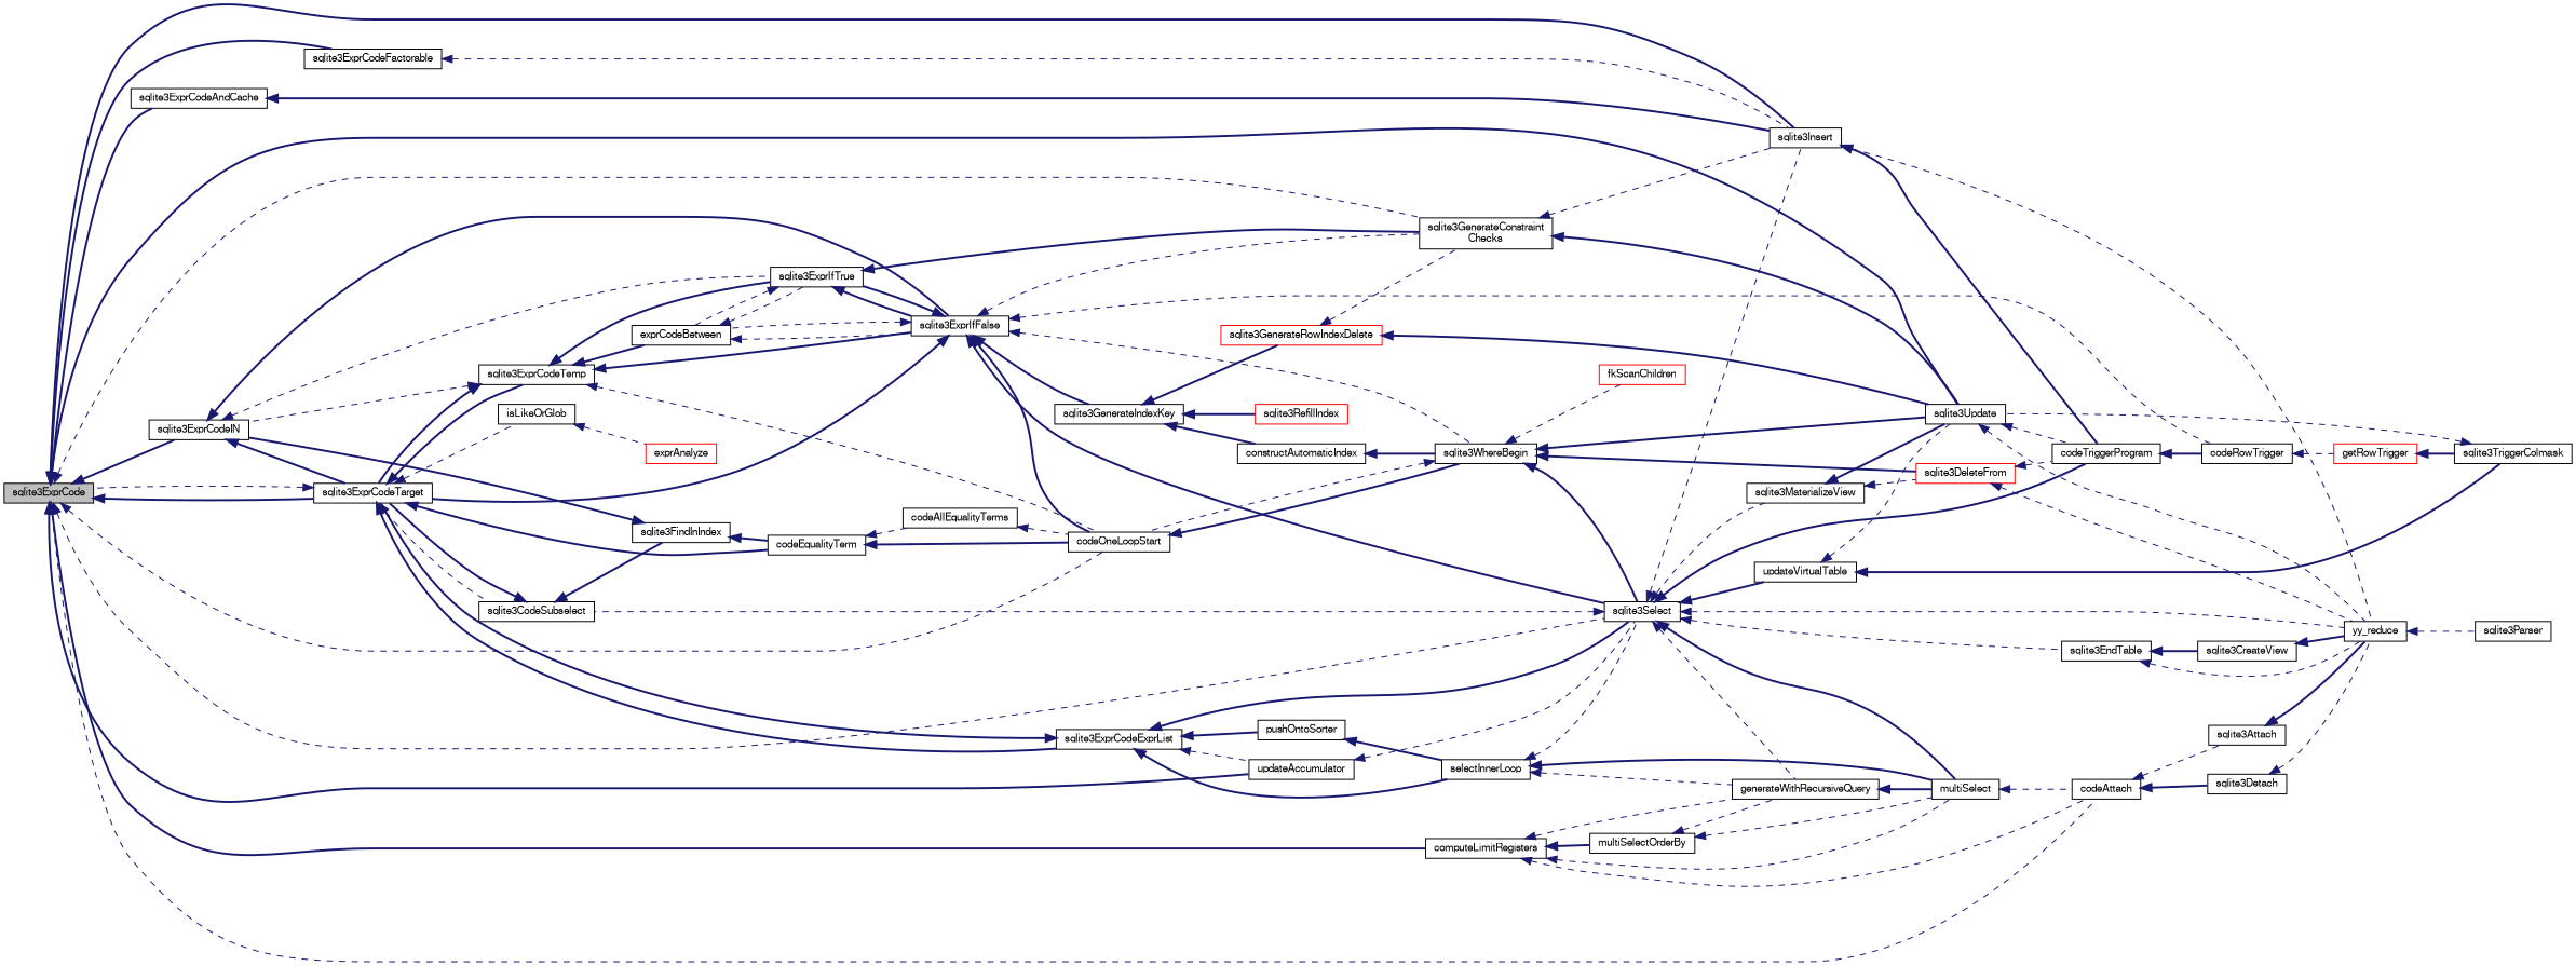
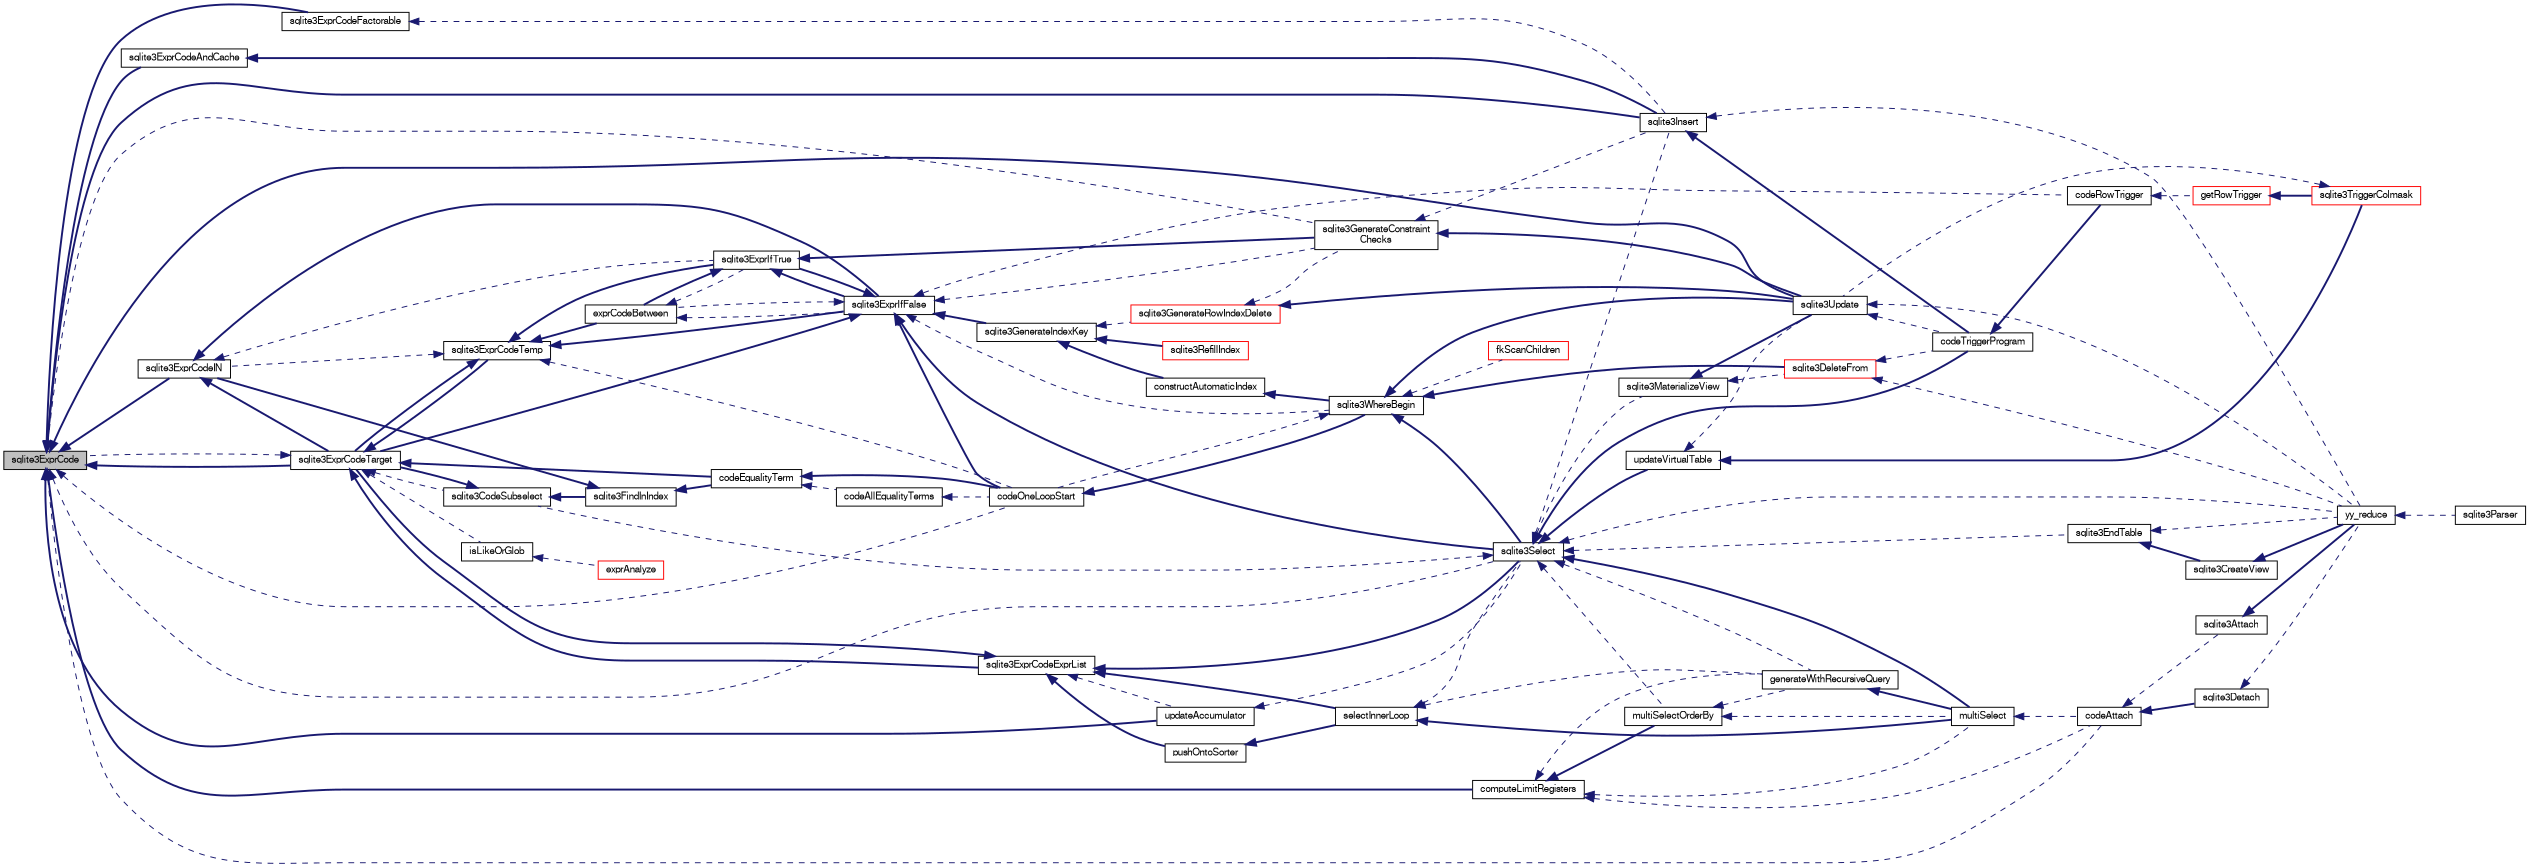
  digraph {
    rankdir=LR
    node [color=black fillcolor=white fontname=FreeSans fontsize=10 shape=record style=filled]
    edge [color=midnightblue dir=back fontname=FreeSans fontsize=10 labelfontname=FreeSans labelfontsize=10 style=bold]
    n1 [fillcolor=grey75 fontcolor=black height=0.2 label=sqlite3ExprCode width=0.4]
    n2 [height=0.2 label=sqlite3ExprCodeIN width=0.4]
    n3 [height=0.2 label=sqlite3ExprCodeTarget width=0.4]
    n4 [height=0.2 label=codeOneLoopStart width=0.4]
    n5 [height=0.2 label=sqlite3Update width=0.4]
    n6 [height=0.2 label=sqlite3Select width=0.4]
    n7 [height=0.2 label=sqlite3Insert width=0.4]
    n8 [height=0.2 label="sqlite3GenerateConstraint\lChecks" width=0.4]
    n9 [height=0.2 label=updateAccumulator width=0.4]
    n10 [height=0.2 label=sqlite3ExprCodeFactorable width=0.4]
    n11 [height=0.2 label=sqlite3ExprCodeAndCache width=0.4]
    n12 [height=0.2 label=codeAttach width=0.4]
    n13 [height=0.2 label=computeLimitRegisters width=0.4]
    n14 [height=0.2 label=sqlite3ExprIfTrue width=0.4]
    n15 [height=0.2 label=sqlite3ExprIfFalse width=0.4]
    n16 [height=0.2 label=sqlite3CodeSubselect width=0.4]
    n17 [height=0.2 label=codeEqualityTerm width=0.4]
    n18 [height=0.2 label=sqlite3ExprCodeTemp width=0.4]
    n19 [height=0.2 label=sqlite3ExprCodeExprList width=0.4]
    n20 [height=0.2 label=isLikeOrGlob width=0.4]
    n21 [height=0.2 label=sqlite3WhereBegin width=0.4]
    n22 [height=0.2 label=codeTriggerProgram width=0.4]
    n23 [height=0.2 label=yy_reduce width=0.4]
    n24 [height=0.2 label=sqlite3EndTable width=0.4]
    n25 [height=0.2 label=sqlite3MaterializeView width=0.4]
    n26 [height=0.2 label=generateWithRecursiveQuery width=0.4]
    n27 [height=0.2 label=multiSelect width=0.4]
    n28 [height=0.2 label=multiSelectOrderBy width=0.4]
    n29 [height=0.2 label=updateVirtualTable width=0.4]
    n30 [height=0.2 label=sqlite3Detach width=0.4]
    n31 [height=0.2 label=sqlite3Attach width=0.4]
    n32 [height=0.2 label=exprCodeBetween width=0.4]
    n33 [height=0.2 label=codeRowTrigger width=0.4]
    n34 [height=0.2 label=sqlite3GenerateIndexKey width=0.4]
    n35 [height=0.2 label=sqlite3FindInIndex width=0.4]
    n36 [height=0.2 label=codeAllEqualityTerms width=0.4]
    n37 [height=0.2 label=pushOntoSorter width=0.4]
    n38 [height=0.2 label=selectInnerLoop width=0.4]
    n39 [color=red height=0.2 label=exprAnalyze width=0.4]
    n40 [color=red height=0.2 label=sqlite3DeleteFrom width=0.4]
    n41 [color=red height=0.2 label=fkScanChildren width=0.4]
    n42 [height=0.2 label=sqlite3Parser width=0.4]
    n43 [color=red height=0.2 label=getRowTrigger width=0.4]
-   n44 [height=0.2 label=sqlite3TriggerColmask width=0.4]
+   n44 [color=red height=0.2 label=sqlite3TriggerColmask width=0.4]
    n45 [height=0.2 label=sqlite3CreateView width=0.4]
    n46 [color=red height=0.2 label=sqlite3RefillIndex width=0.4]
    n47 [color=red height=0.2 label=sqlite3GenerateRowIndexDelete width=0.4]
    n48 [height=0.2 label=constructAutomaticIndex width=0.4]
    n1 -> n2
    n1 -> n3
    n1 -> n4 [style=dashed]
    n1 -> n5
    n1 -> n6 [style=dashed]
    n1 -> n7
    n1 -> n8 [style=dashed]
    n1 -> n9
    n1 -> n10
    n1 -> n11
    n1 -> n12 [style=dashed]
    n1 -> n13
    n2 -> n3
    n2 -> n14 [style=dashed]
    n2 -> n15
    n3 -> n1 [style=dashed]
    n3 -> n16 [style=dashed]
    n3 -> n17
    n3 -> n18
    n3 -> n19
    n3 -> n20 [style=dashed]
    n4 -> n21
    n5 -> n22 [style=dashed]
    n5 -> n23 [style=dashed]
    n6 -> n7 [style=dashed]
    n6 -> n16 [style=dashed]
    n6 -> n22
    n6 -> n23 [style=dashed]
    n6 -> n24 [style=dashed]
    n6 -> n25 [style=dashed]
    n6 -> n26 [style=dashed]
    n6 -> n27
+   n6 -> n28 [style=dashed]
    n6 -> n29
    n7 -> n22
    n7 -> n23 [style=dashed]
    n8 -> n5
    n8 -> n7 [style=dashed]
    n9 -> n6 [style=dashed]
    n10 -> n7 [style=dashed]
    n11 -> n7
    n12 -> n30
    n12 -> n31 [style=dashed]
    n13 -> n12 [style=dashed]
    n13 -> n26 [style=dashed]
    n13 -> n27 [style=dashed]
    n13 -> n28
    n14 -> n8
    n14 -> n15
-   n14 -> n32 [style=dashed]
+   n14 -> n32
    n15 -> n3
    n15 -> n4
    n15 -> n6
    n15 -> n8 [style=dashed]
    n15 -> n14
    n15 -> n21 [style=dashed]
    n15 -> n32 [style=dashed]
    n15 -> n33 [style=dashed]
    n15 -> n34
    n16 -> n3
    n16 -> n35
    n17 -> n4
    n17 -> n36 [style=dashed]
    n18 -> n2 [style=dashed]
    n18 -> n3
    n18 -> n4 [style=dashed]
    n18 -> n14
    n18 -> n15
    n18 -> n32
    n19 -> n3
    n19 -> n6
    n19 -> n9 [style=dashed]
    n19 -> n37
    n19 -> n38
    n20 -> n39 [style=dashed]
    n21 -> n4 [style=dashed]
    n21 -> n5
    n21 -> n6
    n21 -> n40
    n21 -> n41 [style=dashed]
    n22 -> n33
    n23 -> n42 [style=dashed]
    n24 -> n23 [style=dashed]
    n24 -> n45
    n25 -> n5
    n25 -> n40 [style=dashed]
    n26 -> n27
    n27 -> n12 [style=dashed]
    n28 -> n26 [style=dashed]
    n28 -> n27 [style=dashed]
    n29 -> n5 [style=dashed]
    n29 -> n44
    n30 -> n23 [style=dashed]
    n31 -> n23
    n32 -> n14 [style=dashed]
    n32 -> n15 [style=dashed]
    n33 -> n43 [style=dashed]
    n34 -> n46
-   n34 -> n47
+   n34 -> n47 [style=dashed]
    n34 -> n48
    n35 -> n2
    n35 -> n17
    n36 -> n4 [style=dashed]
    n37 -> n38
    n38 -> n6 [style=dashed]
    n38 -> n26 [style=dashed]
    n38 -> n27
    n40 -> n22 [style=dashed]
    n40 -> n23 [style=dashed]
    n43 -> n44
    n44 -> n5 [style=dashed]
    n45 -> n23
    n47 -> n5
    n47 -> n8 [style=dashed]
    n48 -> n21
  }
